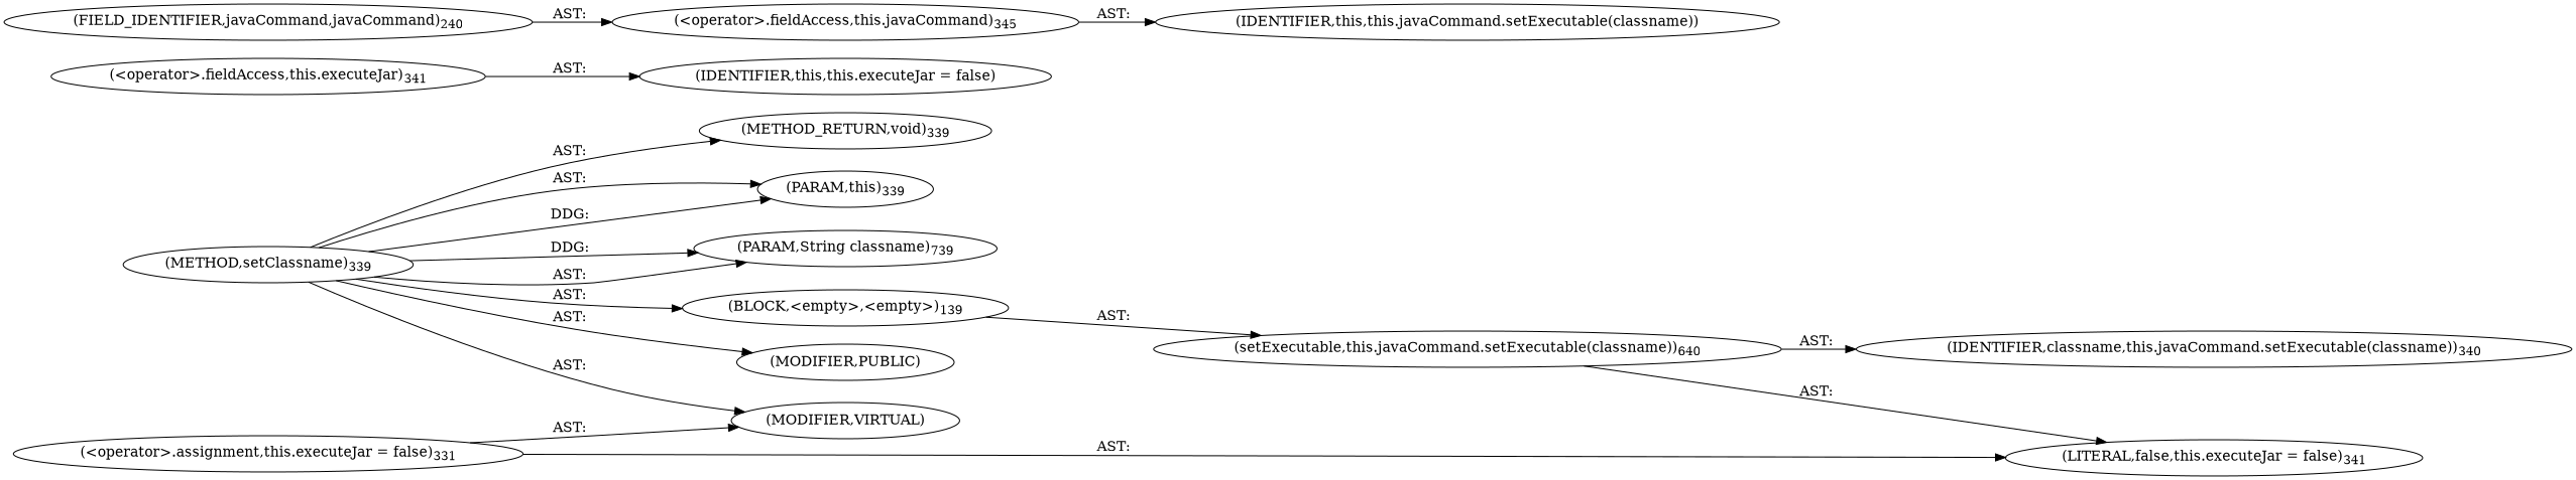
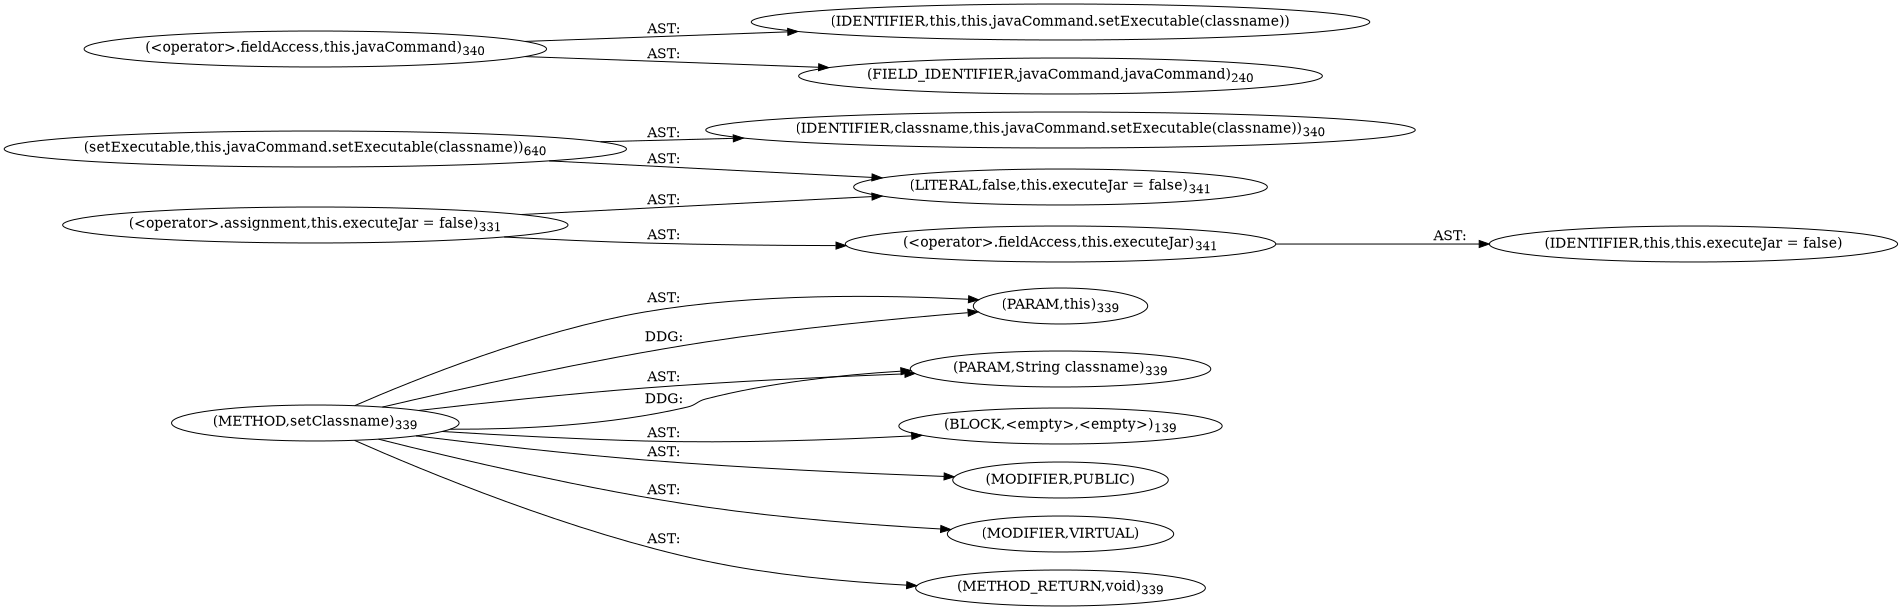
  digraph {
    rankdir=LR
    n1 [label=<(METHOD,setClassname)<SUB>339</SUB>>]
    n2 [label=<(PARAM,this)<SUB>339</SUB>>]
-   n3 [label=<(PARAM,String classname)<SUB>739</SUB>>]
+   n3 [label=<(PARAM,String classname)<SUB>339</SUB>>]
    n4 [label=<(BLOCK,&lt;empty&gt;,&lt;empty&gt;)<SUB>139</SUB>>]
    n5 [label=<(MODIFIER,PUBLIC)>]
    n6 [label=<(MODIFIER,VIRTUAL)>]
    n7 [label=<(METHOD_RETURN,void)<SUB>339</SUB>>]
    n8 [label=<(setExecutable,this.javaCommand.setExecutable(classname))<SUB>640</SUB>>]
    n9 [label=<(IDENTIFIER,classname,this.javaCommand.setExecutable(classname))<SUB>340</SUB>>]
    n10 [label=<(LITERAL,false,this.executeJar = false)<SUB>341</SUB>>]
    n11 [label=<(&lt;operator&gt;.assignment,this.executeJar = false)<SUB>331</SUB>>]
    n12 [label=<(&lt;operator&gt;.fieldAccess,this.executeJar)<SUB>341</SUB>>]
-   n13 [label=<(&lt;operator&gt;.fieldAccess,this.javaCommand)<SUB>345</SUB>>]
+   n13 [label=<(&lt;operator&gt;.fieldAccess,this.javaCommand)<SUB>340</SUB>>]
    n14 [label=<(IDENTIFIER,this,this.javaCommand.setExecutable(classname))>]
    n15 [label=<(FIELD_IDENTIFIER,javaCommand,javaCommand)<SUB>240</SUB>>]
    n16 [label=<(IDENTIFIER,this,this.executeJar = false)>]
    n1 -> n2 [label="AST: "]
    n1 -> n2 [label="DDG: "]
    n1 -> n3 [label="AST: "]
    n1 -> n3 [label="DDG: "]
    n1 -> n4 [label="AST: "]
    n1 -> n5 [label="AST: "]
    n1 -> n6 [label="AST: "]
    n1 -> n7 [label="AST: "]
-   n4 -> n8 [label="AST: "]
    n8 -> n9 [label="AST: "]
    n8 -> n10 [label="AST: "]
    n11 -> n10 [label="AST: "]
-   n11 -> n6 [label="AST: "]
+   n11 -> n12 [label="AST: "]
    n12 -> n16 [label="AST: "]
    n13 -> n14 [label="AST: "]
-   n15 -> n13 [label="AST: "]
+   n13 -> n15 [label="AST: "]
  }
